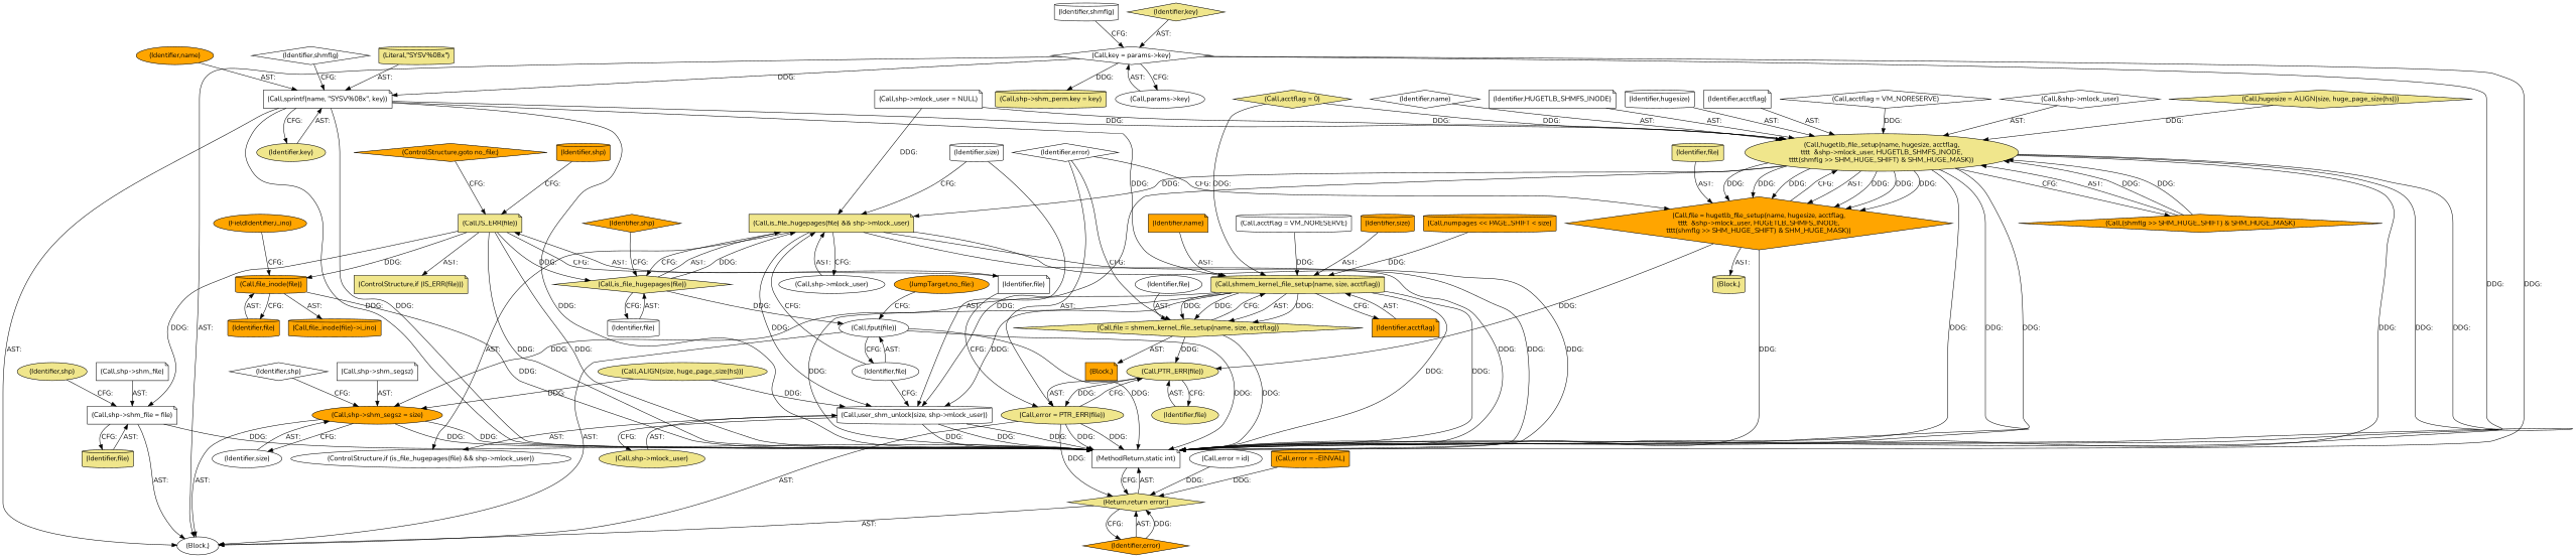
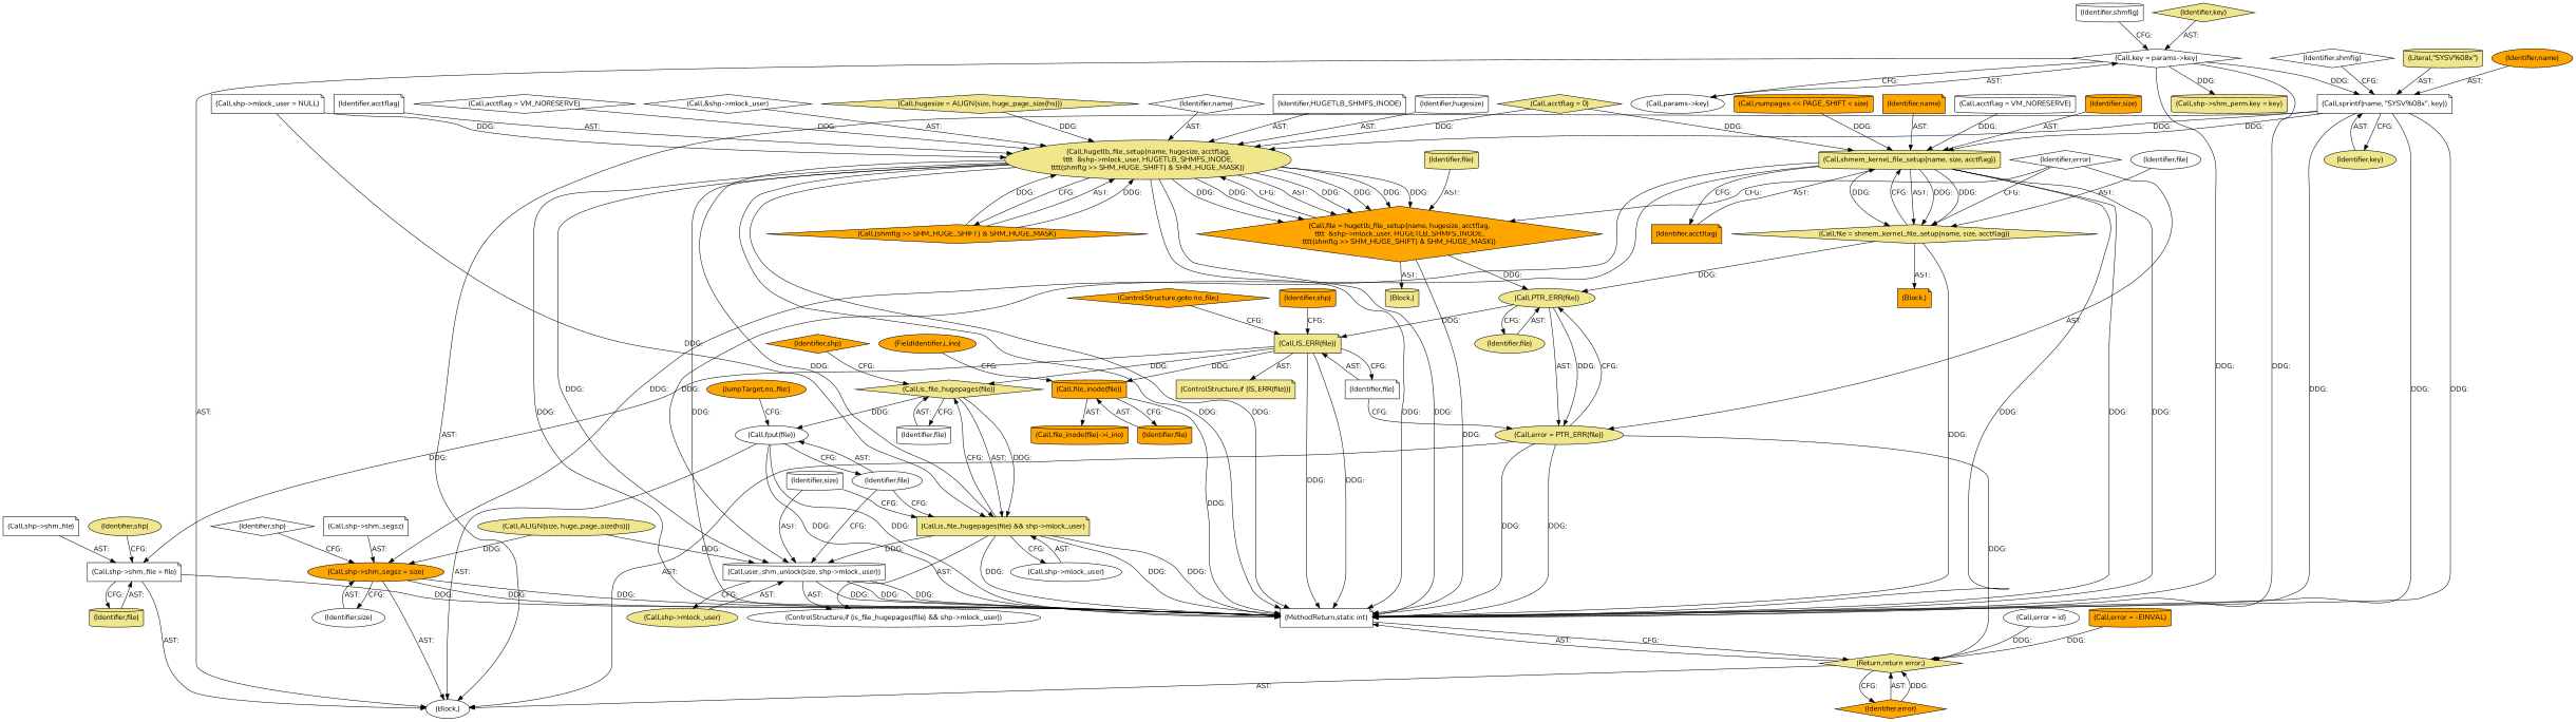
  digraph {
    fontname=Nunito
    node [fillcolor=white fontname=Nunito shape=ellipse style=filled]
    edge [fontname=Nunito]
    n1 [label="(Call,sprintf(name, \"SYSV%08x\", key))" shape=note]
    n2 [fillcolor=khaki label="(Call,hugetlb_file_setup(name, hugesize, acctflag,\n\t\t\t\t  &shp->mlock_user, HUGETLB_SHMFS_INODE,\n\t\t\t\t(shmflg >> SHM_HUGE_SHIFT) & SHM_HUGE_MASK))"]
    n3 [fillcolor=khaki label="(Call,shmem_kernel_file_setup(name, size, acctflag))" shape=cylinder]
    n4 [label="(Block,)"]
    n5 [label="(MethodReturn,static int)" shape=note]
    n6 [fillcolor=khaki label="(Identifier,key)"]
    n7 [fillcolor=orange label="(Call,file = hugetlb_file_setup(name, hugesize, acctflag,\n\t\t\t\t  &shp->mlock_user, HUGETLB_SHMFS_INODE,\n\t\t\t\t(shmflg >> SHM_HUGE_SHIFT) & SHM_HUGE_MASK))" shape=diamond]
    n8 [fillcolor=khaki label="(Call,is_file_hugepages(file) && shp->mlock_user)" shape=note]
    n9 [label="(Call,user_shm_unlock(size, shp->mlock_user))" shape=cylinder]
    n10 [fillcolor=orange label="(Call,(shmflg >> SHM_HUGE_SHIFT) & SHM_HUGE_MASK)" shape=diamond]
    n11 [fillcolor=khaki label="(Call,file = shmem_kernel_file_setup(name, size, acctflag))" shape=diamond]
    n12 [fillcolor=orange label="(Call,shp->shm_segsz = size)"]
    n13 [fillcolor=orange label="(Identifier,acctflag)" shape=note]
    n14 [fillcolor=khaki label="(Return,return error;)" shape=diamond]
    n15 [label="(Call,key = params->key)" shape=diamond]
    n16 [fillcolor=khaki label="(Call,shp->shm_perm.key = key)" shape=cylinder]
    n17 [label="(Call,params->key)"]
    n18 [fillcolor=khaki label="(Call,PTR_ERR(file))"]
    n19 [fillcolor=khaki label="(Block,)" shape=cylinder]
    n20 [fillcolor=khaki label="(Call,is_file_hugepages(file))" shape=diamond]
    n21 [label="(Call,shp->mlock_user)"]
    n22 [label="(ControlStructure,if (is_file_hugepages(file) && shp->mlock_user))"]
    n23 [fillcolor=khaki label="(Call,shp->mlock_user)"]
    n24 [fillcolor=khaki label="(Call,error = PTR_ERR(file))"]
    n25 [fillcolor=khaki label="(Call,IS_ERR(file))" shape=note]
    n26 [fillcolor=khaki label="(Identifier,file)"]
    n27 [label="(Call,shp->shm_file = file)" shape=note]
    n28 [fillcolor=orange label="(Call,file_inode(file))" shape=cylinder]
    n29 [fillcolor=khaki label="(ControlStructure,if (IS_ERR(file)))" shape=note]
    n30 [label="(Identifier,file)" shape=note]
    n31 [fillcolor=orange label="(Identifier,error)" shape=diamond]
    n32 [fillcolor=khaki label="(Identifier,file)" shape=cylinder]
    n33 [fillcolor=orange label="(Call,file_inode(file)->i_ino)" shape=cylinder]
    n34 [fillcolor=orange label="(Identifier,file)" shape=cylinder]
    n35 [label="(Call,fput(file))"]
    n36 [label="(Identifier,file)" shape=cylinder]
    n37 [label="(Identifier,file)"]
    n38 [fillcolor=orange label="(Block,)" shape=note]
    n39 [label="(Identifier,size)"]
    n40 [label="(Identifier,HUGETLB_SHMFS_INODE)" shape=note]
    n41 [fillcolor=khaki label="(Call,acctflag = 0)" shape=diamond]
    n42 [label="(Identifier,hugesize)" shape=cylinder]
    n43 [fillcolor=orange label="(FieldIdentifier,i_ino)"]
    n44 [label="(Identifier,acctflag)" shape=note]
    n45 [label="(Identifier,shp)" shape=diamond]
    n46 [fillcolor=khaki label="(Identifier,file)" shape=cylinder]
    n47 [fillcolor=orange label="(Identifier,shp)" shape=cylinder]
    n48 [label="(Call,acctflag = VM_NORESERVE)" shape=cylinder]
    n49 [label="(Call,error = id)"]
    n50 [label="(Identifier,file)"]
    n51 [label="(Identifier,shmflg)" shape=cylinder]
    n52 [label="(Call,shp->mlock_user = NULL)" shape=note]
    n53 [fillcolor=orange label="(Call,error = -EINVAL)" shape=cylinder]
    n54 [fillcolor=khaki label="(Identifier,shp)"]
    n55 [fillcolor=orange label="(Identifier,shp)" shape=diamond]
    n56 [label="(Call,acctflag = VM_NORESERVE)" shape=diamond]
    n57 [fillcolor=orange label="(Identifier,name)"]
    n58 [label="(Identifier,shmflg)" shape=diamond]
    n59 [label="(Call,shp->shm_file)" shape=note]
    n60 [label="(Call,&shp->mlock_user)" shape=diamond]
    n61 [fillcolor=khaki label="(Call,ALIGN(size, huge_page_size(hs)))"]
    n62 [fillcolor=khaki label="(Literal,\"SYSV%08x\")" shape=cylinder]
    n63 [fillcolor=orange label="(ControlStructure,goto no_file;)" shape=diamond]
    n64 [fillcolor=khaki label="(Call,hugesize = ALIGN(size, huge_page_size(hs)))" shape=diamond]
    n65 [fillcolor=orange label="(JumpTarget,no_file:)"]
    n66 [fillcolor=khaki label="(Identifier,key)" shape=diamond]
    n67 [label="(Identifier,name)" shape=diamond]
    n68 [fillcolor=orange label="(Identifier,size)" shape=cylinder]
    n69 [label="(Identifier,size)" shape=cylinder]
    n70 [fillcolor=orange label="(Call,numpages << PAGE_SHIFT < size)" shape=cylinder]
    n71 [fillcolor=orange label="(Identifier,name)" shape=note]
    n72 [label="(Call,shp->shm_segsz)" shape=note]
    n73 [label="(Identifier,error)" shape=diamond]
    n1 -> n2 [label="DDG: "]
    n1 -> n3 [label="DDG: "]
    n1 -> n4 [label="AST: "]
    n1 -> n5 [label="DDG: "]
    n1 -> n5 [label="DDG: "]
    n1 -> n5 [label="DDG: "]
    n1 -> n6 [label="CFG: "]
    n2 -> n5 [label="DDG: "]
    n2 -> n5 [label="DDG: "]
    n2 -> n5 [label="DDG: "]
    n2 -> n5 [label="DDG: "]
    n2 -> n5 [label="DDG: "]
    n2 -> n5 [label="DDG: "]
    n2 -> n7 [label="AST: "]
    n2 -> n7 [label="DDG: "]
    n2 -> n7 [label="DDG: "]
    n2 -> n7 [label="DDG: "]
    n2 -> n7 [label="DDG: "]
    n2 -> n7 [label="DDG: "]
    n2 -> n7 [label="DDG: "]
    n2 -> n8 [label="DDG: "]
    n2 -> n9 [label="DDG: "]
    n2 -> n10 [label="CFG: "]
    n3 -> n5 [label="DDG: "]
    n3 -> n5 [label="DDG: "]
    n3 -> n5 [label="DDG: "]
    n3 -> n9 [label="DDG: "]
    n3 -> n11 [label="AST: "]
    n3 -> n11 [label="DDG: "]
    n3 -> n11 [label="DDG: "]
    n3 -> n11 [label="DDG: "]
    n3 -> n12 [label="DDG: "]
    n3 -> n13 [label="CFG: "]
    n5 -> n14 [label="CFG: "]
    n6 -> n1 [label="AST: "]
    n7 -> n2 [label="CFG: "]
    n7 -> n5 [label="DDG: "]
    n7 -> n18 [label="DDG: "]
    n7 -> n19 [label="AST: "]
    n8 -> n5 [label="DDG: "]
    n8 -> n5 [label="DDG: "]
    n8 -> n5 [label="DDG: "]
    n8 -> n9 [label="DDG: "]
    n8 -> n20 [label="CFG: "]
    n8 -> n21 [label="CFG: "]
    n8 -> n22 [label="AST: "]
    n9 -> n5 [label="DDG: "]
    n9 -> n5 [label="DDG: "]
    n9 -> n5 [label="DDG: "]
    n9 -> n22 [label="AST: "]
    n9 -> n23 [label="CFG: "]
    n10 -> n2 [label="AST: "]
    n10 -> n2 [label="DDG: "]
    n10 -> n2 [label="DDG: "]
    n11 -> n3 [label="CFG: "]
    n11 -> n5 [label="DDG: "]
    n11 -> n18 [label="DDG: "]
    n11 -> n38 [label="AST: "]
    n12 -> n4 [label="AST: "]
    n12 -> n5 [label="DDG: "]
    n12 -> n5 [label="DDG: "]
    n12 -> n39 [label="CFG: "]
    n13 -> n3 [label="AST: "]
    n14 -> n4 [label="AST: "]
    n14 -> n5 [label="AST: "]
    n14 -> n31 [label="CFG: "]
    n15 -> n1 [label="DDG: "]
    n15 -> n4 [label="AST: "]
    n15 -> n5 [label="DDG: "]
    n15 -> n5 [label="DDG: "]
    n15 -> n16 [label="DDG: "]
    n15 -> n17 [label="CFG: "]
    n17 -> n15 [label="AST: "]
    n18 -> n24 [label="AST: "]
    n18 -> n24 [label="DDG: "]
+   n18 -> n25 [label="DDG: "]
    n18 -> n26 [label="CFG: "]
    n20 -> n8 [label="AST: "]
    n20 -> n8 [label="DDG: "]
    n20 -> n35 [label="DDG: "]
    n20 -> n36 [label="CFG: "]
    n21 -> n8 [label="AST: "]
    n23 -> n9 [label="AST: "]
    n24 -> n4 [label="AST: "]
    n24 -> n5 [label="DDG: "]
    n24 -> n5 [label="DDG: "]
    n24 -> n14 [label="DDG: "]
    n24 -> n18 [label="CFG: "]
    n25 -> n5 [label="DDG: "]
    n25 -> n5 [label="DDG: "]
    n25 -> n20 [label="DDG: "]
    n25 -> n27 [label="DDG: "]
    n25 -> n28 [label="DDG: "]
    n25 -> n29 [label="AST: "]
    n25 -> n30 [label="CFG: "]
    n26 -> n18 [label="AST: "]
    n27 -> n4 [label="AST: "]
    n27 -> n5 [label="DDG: "]
    n27 -> n32 [label="CFG: "]
    n28 -> n5 [label="DDG: "]
    n28 -> n33 [label="AST: "]
    n28 -> n34 [label="CFG: "]
    n30 -> n24 [label="CFG: "]
    n30 -> n25 [label="AST: "]
    n31 -> n14 [label="AST: "]
    n31 -> n14 [label="DDG: "]
    n32 -> n27 [label="AST: "]
    n34 -> n28 [label="AST: "]
    n35 -> n4 [label="AST: "]
    n35 -> n5 [label="DDG: "]
    n35 -> n5 [label="DDG: "]
    n35 -> n37 [label="CFG: "]
    n36 -> n20 [label="AST: "]
    n37 -> n8 [label="CFG: "]
    n37 -> n9 [label="CFG: "]
    n37 -> n35 [label="AST: "]
    n39 -> n12 [label="AST: "]
    n40 -> n2 [label="AST: "]
    n41 -> n2 [label="DDG: "]
    n41 -> n3 [label="DDG: "]
    n42 -> n2 [label="AST: "]
    n43 -> n28 [label="CFG: "]
    n44 -> n2 [label="AST: "]
    n45 -> n12 [label="CFG: "]
    n46 -> n7 [label="AST: "]
    n47 -> n25 [label="CFG: "]
    n48 -> n3 [label="DDG: "]
    n49 -> n14 [label="DDG: "]
    n50 -> n11 [label="AST: "]
    n51 -> n15 [label="CFG: "]
    n52 -> n2 [label="DDG: "]
    n52 -> n8 [label="DDG: "]
    n53 -> n14 [label="DDG: "]
    n54 -> n27 [label="CFG: "]
    n55 -> n20 [label="CFG: "]
    n56 -> n2 [label="DDG: "]
    n57 -> n1 [label="AST: "]
    n58 -> n1 [label="CFG: "]
    n59 -> n27 [label="AST: "]
    n60 -> n2 [label="AST: "]
    n61 -> n9 [label="DDG: "]
    n61 -> n12 [label="DDG: "]
    n62 -> n1 [label="AST: "]
    n63 -> n25 [label="CFG: "]
    n64 -> n2 [label="DDG: "]
    n65 -> n35 [label="CFG: "]
    n66 -> n15 [label="AST: "]
    n67 -> n2 [label="AST: "]
    n68 -> n3 [label="AST: "]
    n69 -> n8 [label="CFG: "]
    n69 -> n9 [label="AST: "]
    n70 -> n3 [label="DDG: "]
    n71 -> n3 [label="AST: "]
    n72 -> n12 [label="AST: "]
    n73 -> n7 [label="CFG: "]
    n73 -> n11 [label="CFG: "]
    n73 -> n24 [label="AST: "]
  }
